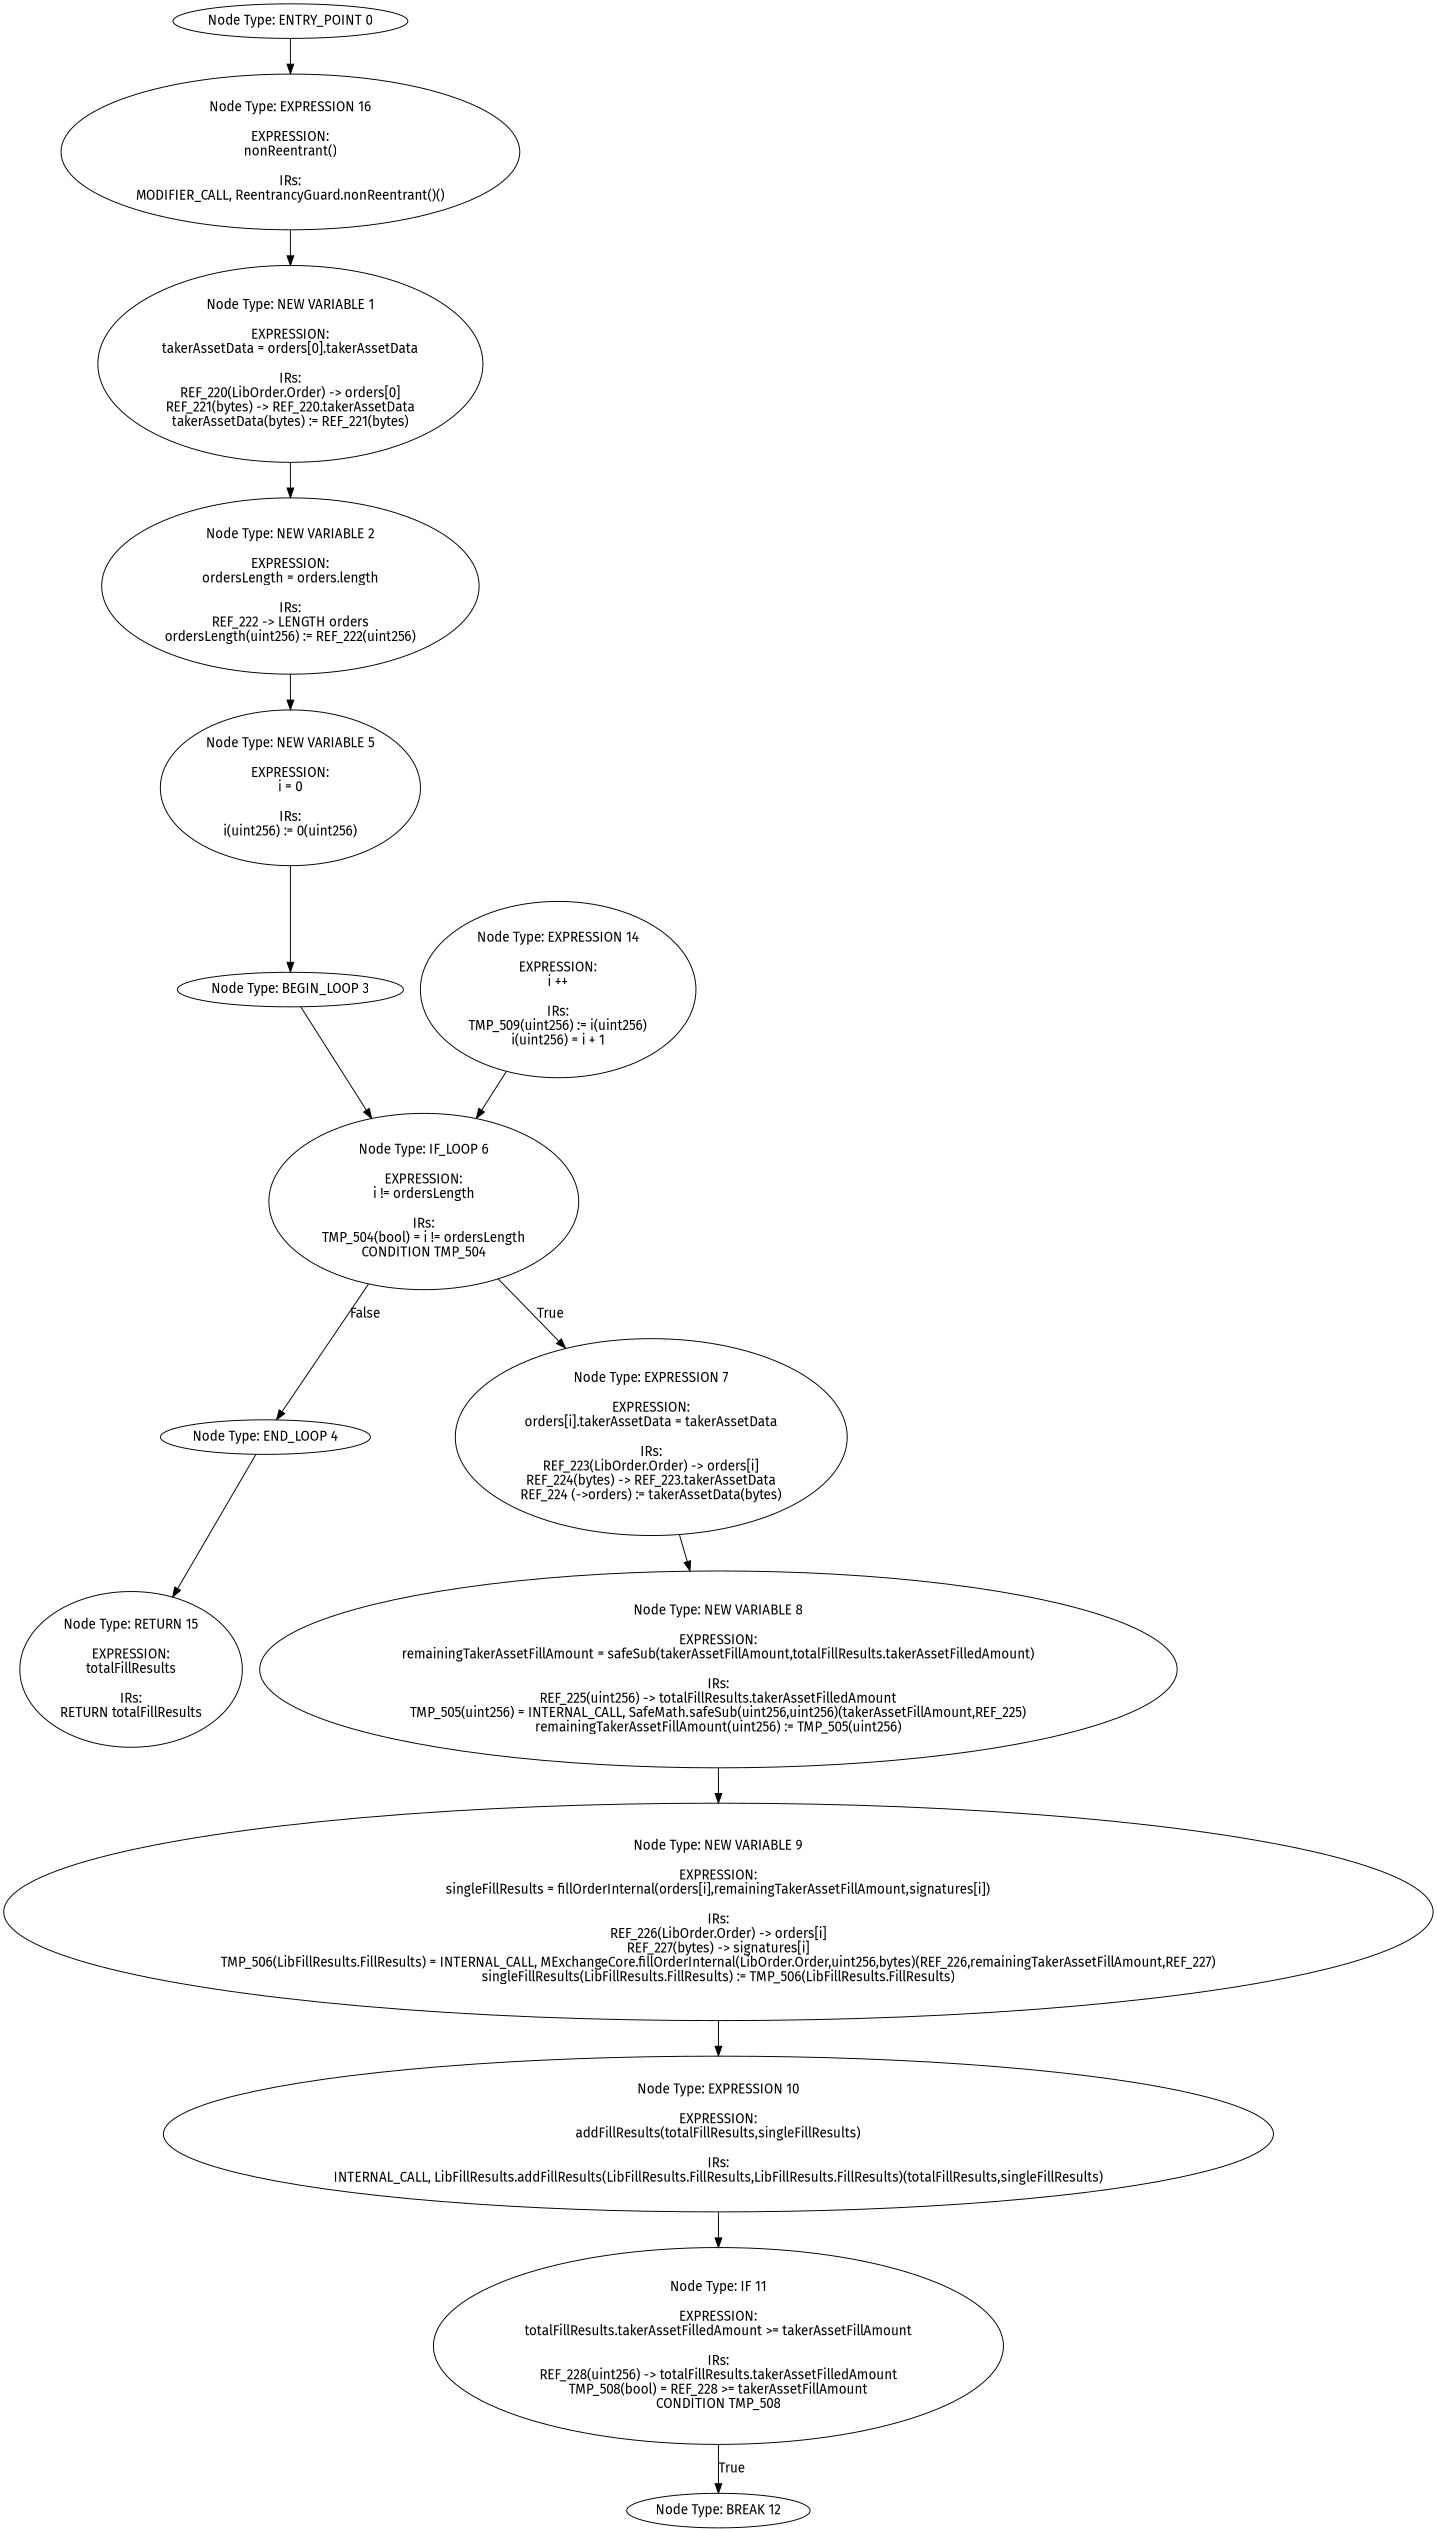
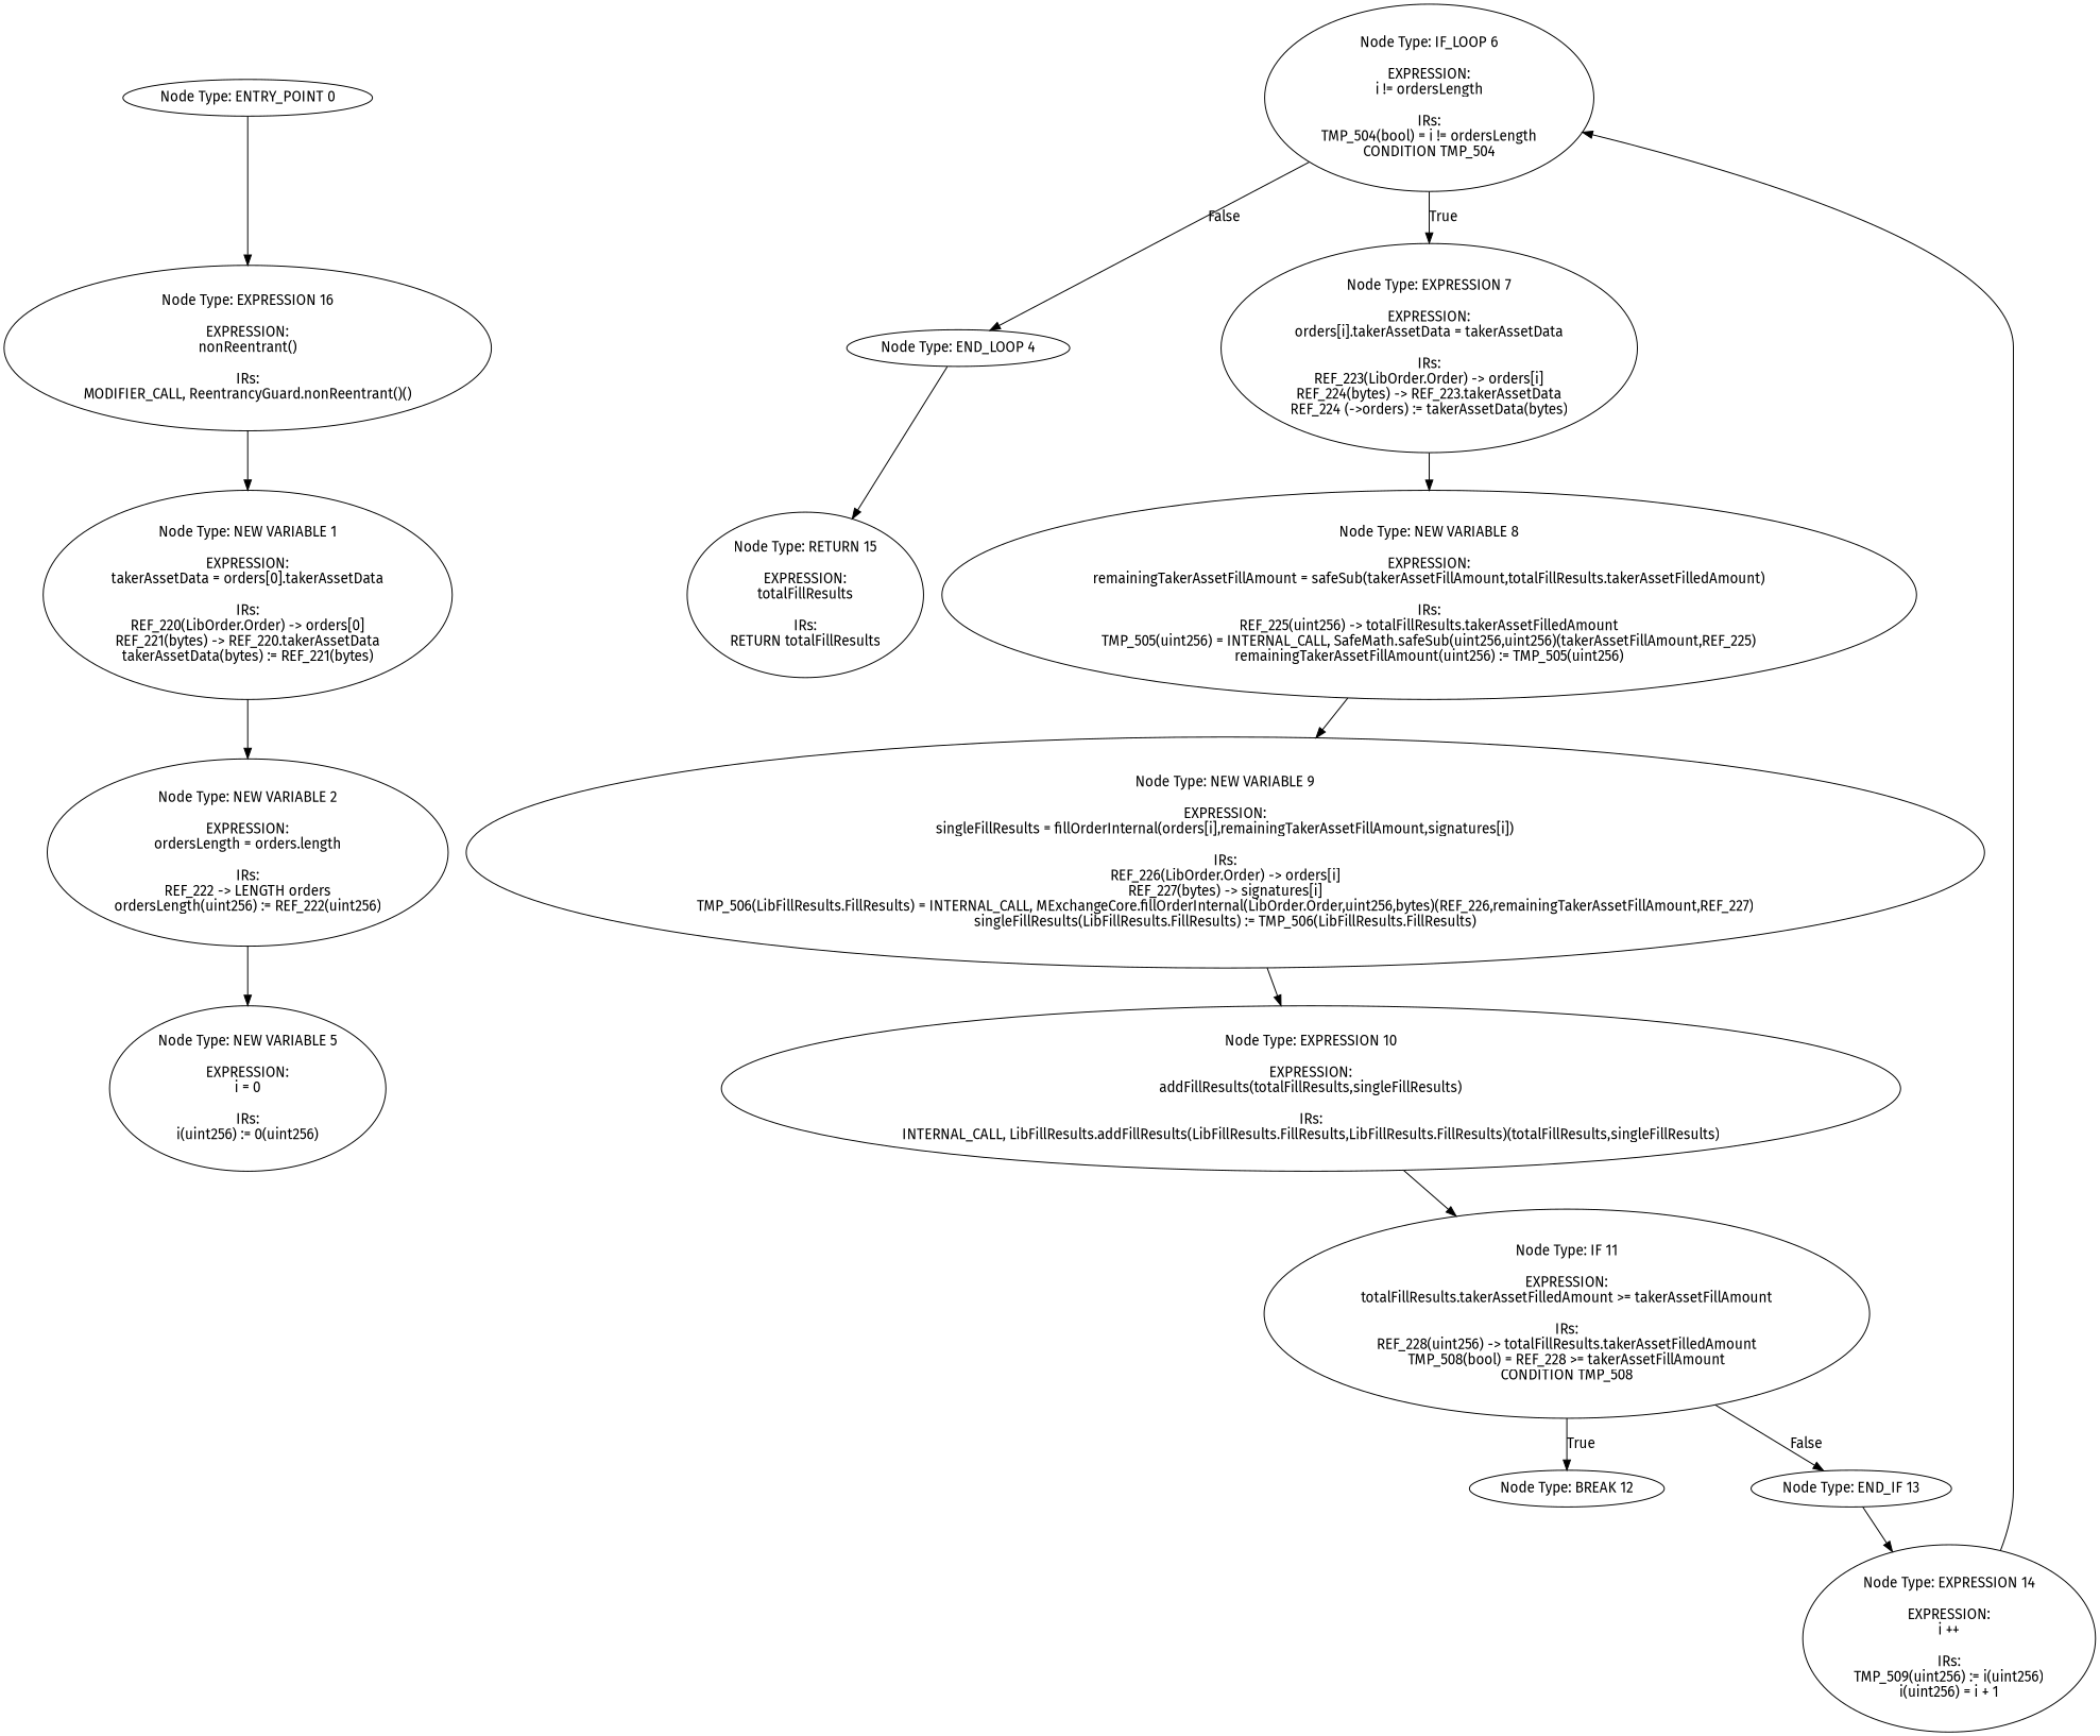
  digraph {
    fontname="Fira Sans"
    node [fontname="Fira Sans"]
    edge [fontname="Fira Sans"]
    n1 [label="Node Type: ENTRY_POINT 0\n"]
    n2 [label="Node Type: EXPRESSION 16\n\nEXPRESSION:\nnonReentrant()\n\nIRs:\nMODIFIER_CALL, ReentrancyGuard.nonReentrant()()"]
    n3 [label="Node Type: NEW VARIABLE 1\n\nEXPRESSION:\ntakerAssetData = orders[0].takerAssetData\n\nIRs:\nREF_220(LibOrder.Order) -> orders[0]\nREF_221(bytes) -> REF_220.takerAssetData\ntakerAssetData(bytes) := REF_221(bytes)"]
    n4 [label="Node Type: NEW VARIABLE 2\n\nEXPRESSION:\nordersLength = orders.length\n\nIRs:\nREF_222 -> LENGTH orders\nordersLength(uint256) := REF_222(uint256)"]
    n5 [label="Node Type: NEW VARIABLE 5\n\nEXPRESSION:\ni = 0\n\nIRs:\ni(uint256) := 0(uint256)"]
-   n6 [label="Node Type: BEGIN_LOOP 3\n"]
    n7 [label="Node Type: IF_LOOP 6\n\nEXPRESSION:\ni != ordersLength\n\nIRs:\nTMP_504(bool) = i != ordersLength\nCONDITION TMP_504"]
    n8 [label="Node Type: END_LOOP 4\n"]
    n9 [label="Node Type: EXPRESSION 7\n\nEXPRESSION:\norders[i].takerAssetData = takerAssetData\n\nIRs:\nREF_223(LibOrder.Order) -> orders[i]\nREF_224(bytes) -> REF_223.takerAssetData\nREF_224 (->orders) := takerAssetData(bytes)"]
    n10 [label="Node Type: RETURN 15\n\nEXPRESSION:\ntotalFillResults\n\nIRs:\nRETURN totalFillResults"]
    n11 [label="Node Type: NEW VARIABLE 8\n\nEXPRESSION:\nremainingTakerAssetFillAmount = safeSub(takerAssetFillAmount,totalFillResults.takerAssetFilledAmount)\n\nIRs:\nREF_225(uint256) -> totalFillResults.takerAssetFilledAmount\nTMP_505(uint256) = INTERNAL_CALL, SafeMath.safeSub(uint256,uint256)(takerAssetFillAmount,REF_225)\nremainingTakerAssetFillAmount(uint256) := TMP_505(uint256)"]
    n12 [label="Node Type: NEW VARIABLE 9\n\nEXPRESSION:\nsingleFillResults = fillOrderInternal(orders[i],remainingTakerAssetFillAmount,signatures[i])\n\nIRs:\nREF_226(LibOrder.Order) -> orders[i]\nREF_227(bytes) -> signatures[i]\nTMP_506(LibFillResults.FillResults) = INTERNAL_CALL, MExchangeCore.fillOrderInternal(LibOrder.Order,uint256,bytes)(REF_226,remainingTakerAssetFillAmount,REF_227)\nsingleFillResults(LibFillResults.FillResults) := TMP_506(LibFillResults.FillResults)"]
    n13 [label="Node Type: EXPRESSION 10\n\nEXPRESSION:\naddFillResults(totalFillResults,singleFillResults)\n\nIRs:\nINTERNAL_CALL, LibFillResults.addFillResults(LibFillResults.FillResults,LibFillResults.FillResults)(totalFillResults,singleFillResults)"]
    n14 [label="Node Type: IF 11\n\nEXPRESSION:\ntotalFillResults.takerAssetFilledAmount >= takerAssetFillAmount\n\nIRs:\nREF_228(uint256) -> totalFillResults.takerAssetFilledAmount\nTMP_508(bool) = REF_228 >= takerAssetFillAmount\nCONDITION TMP_508"]
    n15 [label="Node Type: BREAK 12\n"]
+   n16 [label="Node Type: END_IF 13\n"]
    n17 [label="Node Type: EXPRESSION 14\n\nEXPRESSION:\ni ++\n\nIRs:\nTMP_509(uint256) := i(uint256)\ni(uint256) = i + 1"]
    n1 -> n2
    n2 -> n3
    n3 -> n4
    n4 -> n5
-   n5 -> n6
-   n6 -> n7
    n7 -> n8 [label=False]
    n7 -> n9 [label=True]
    n8 -> n10
    n9 -> n11
    n11 -> n12
    n12 -> n13
    n13 -> n14
    n14 -> n15 [label=True]
+   n14 -> n16 [label=False]
+   n16 -> n17
    n17 -> n7
  }
